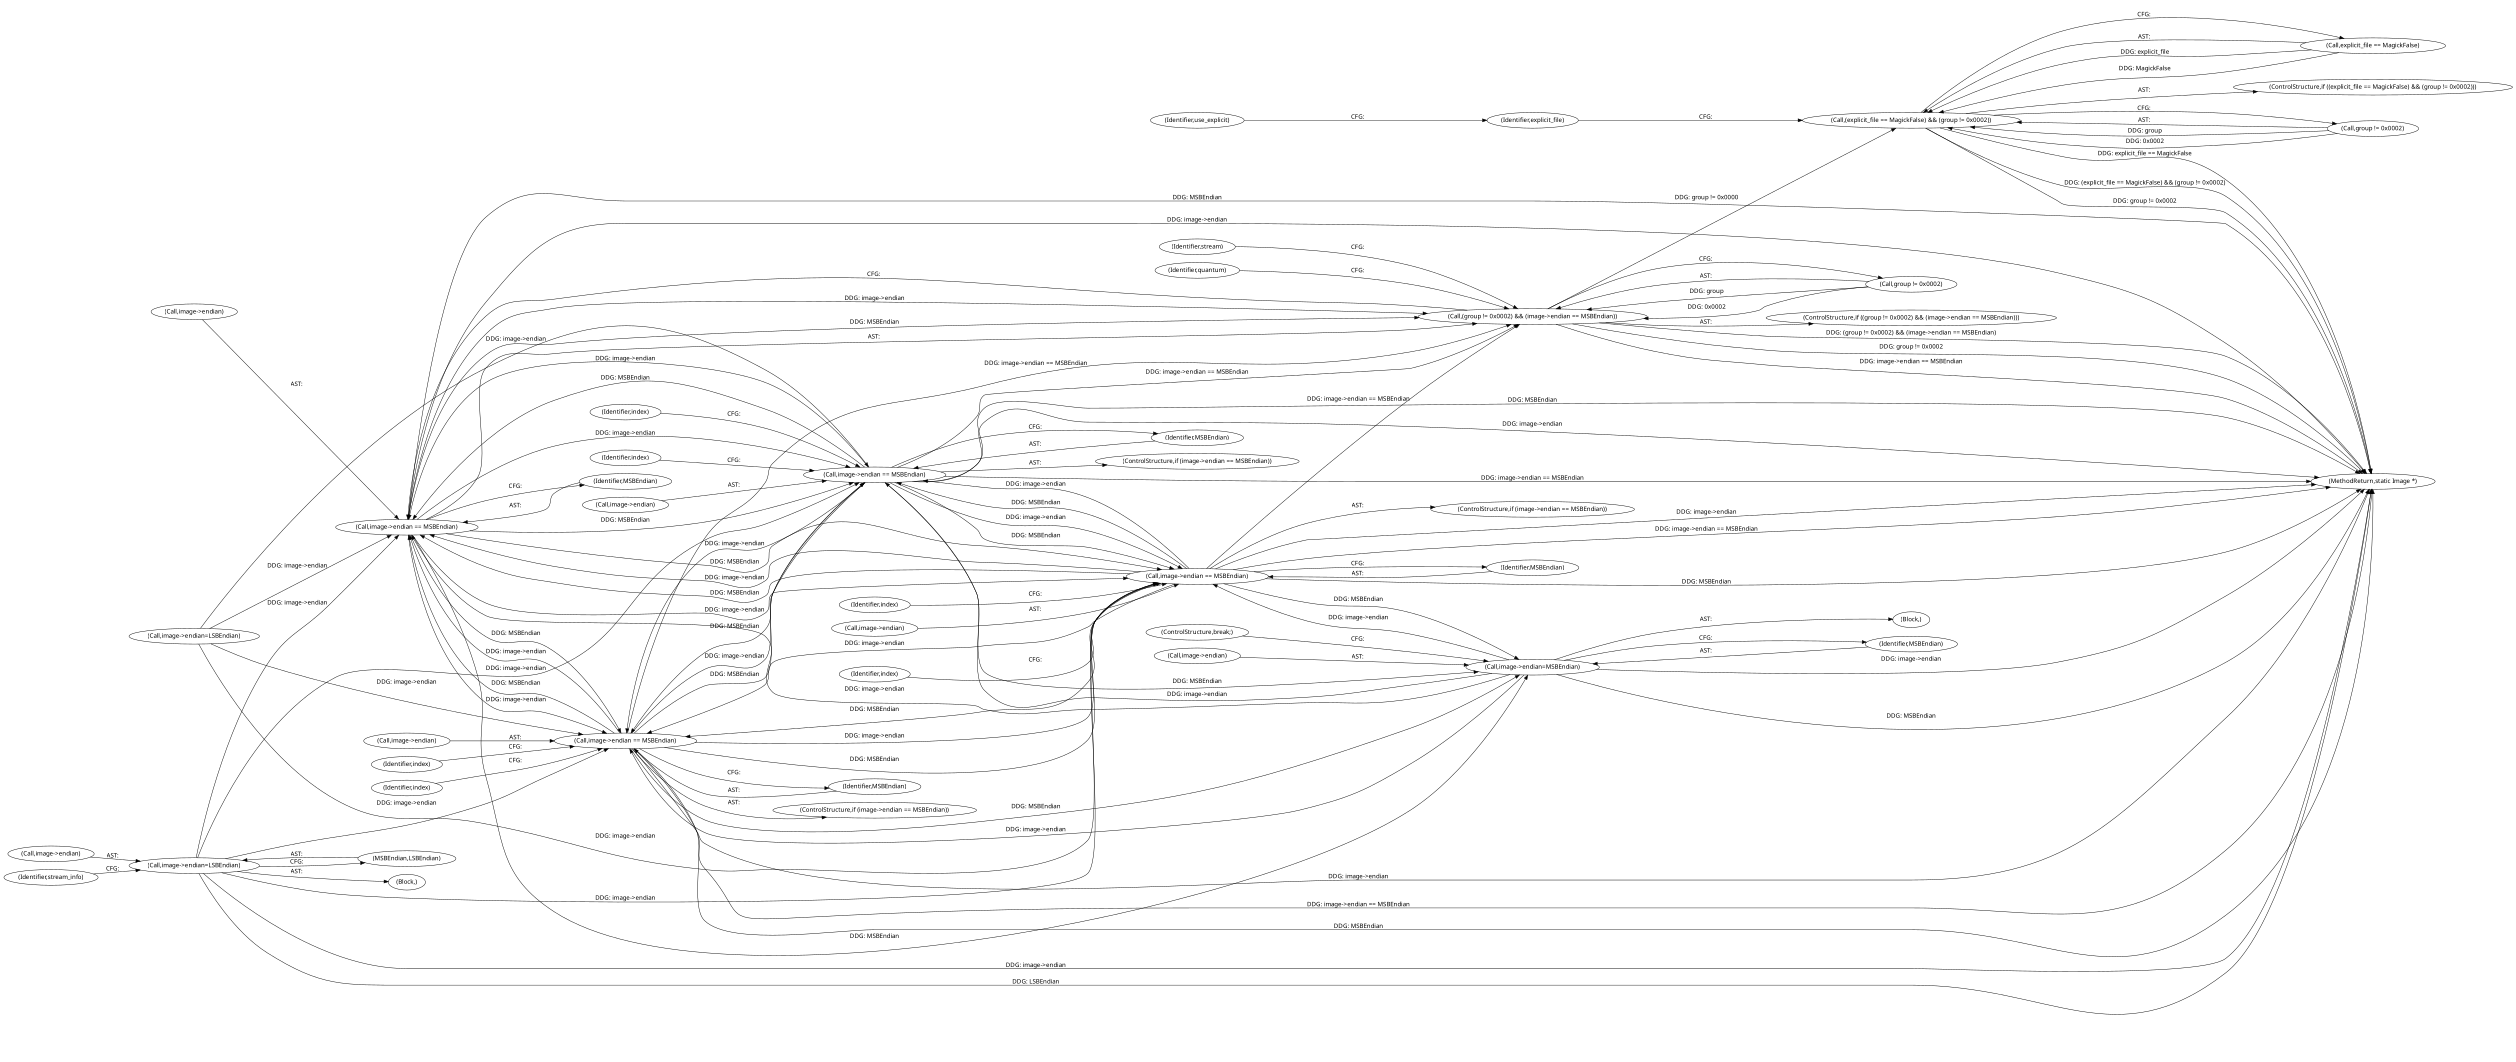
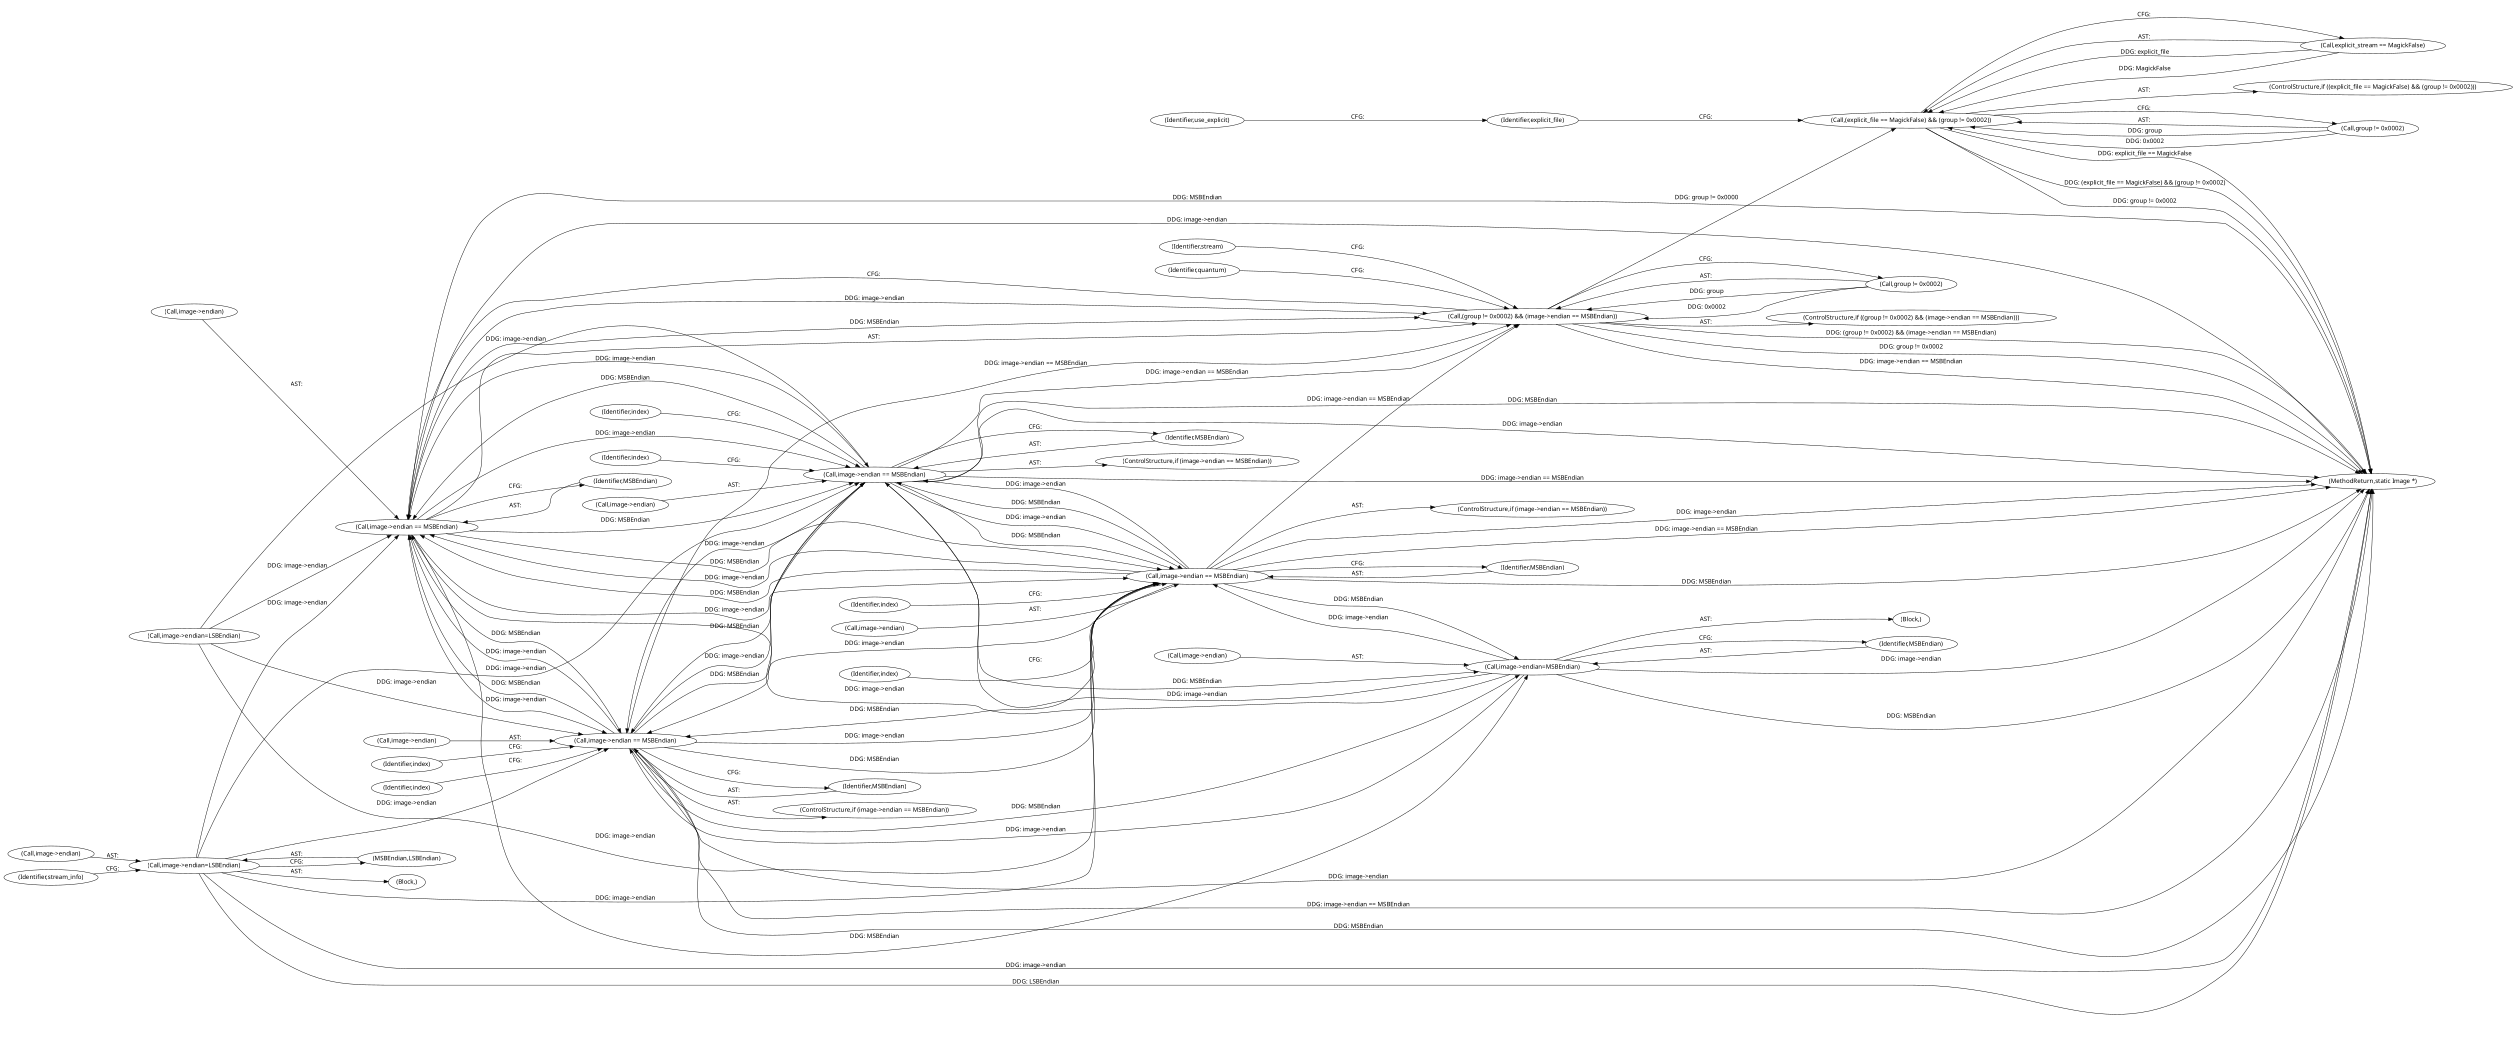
  digraph {
    fontname="Noto Sans"
    rankdir=LR
    node [fontname="Noto Sans"]
    edge [fontname="Noto Sans"]
    n1 [label="(Call,image->endian=LSBEndian)"]
    n2 [label="(Call,image->endian == MSBEndian)"]
    n3 [label="(Call,image->endian == MSBEndian)"]
    n4 [label="(Call,image->endian == MSBEndian)"]
    n5 [label="(Call,image->endian == MSBEndian)"]
    n6 [label="(MethodReturn,static Image *)"]
    n7 [label="(MSBEndian,LSBEndian)"]
    n8 [label="(Block,)"]
    n9 [label="(Call,(group != 0x0002) && (image->endian == MSBEndian))"]
    n10 [label="(Call,image->endian=MSBEndian)"]
    n11 [label="(Identifier,MSBEndian)"]
    n12 [label="(Identifier,MSBEndian)"]
    n13 [label="(ControlStructure,if (image->endian == MSBEndian))"]
    n14 [label="(Identifier,MSBEndian)"]
    n15 [label="(ControlStructure,if (image->endian == MSBEndian))"]
    n16 [label="(ControlStructure,if (image->endian == MSBEndian))"]
    n17 [label="(Identifier,MSBEndian)"]
    n18 [label="(Call,(explicit_file == MagickFalse) && (group != 0x0002))"]
    n19 [label="(ControlStructure,if ((group != 0x0002) && (image->endian == MSBEndian)))"]
    n20 [label="(Call,group != 0x0002)"]
    n21 [label="(Identifier,MSBEndian)"]
    n22 [label="(Block,)"]
-   n23 [label="(Call,explicit_file == MagickFalse)"]
+   n23 [label="(Call,explicit_stream == MagickFalse)"]
    n24 [label="(Call,group != 0x0002)"]
    n25 [label="(ControlStructure,if ((explicit_file == MagickFalse) && (group != 0x0002)))"]
    n26 [label="(Call,image->endian)"]
    n27 [label="(Identifier,index)"]
    n28 [label="(Identifier,index)"]
    n29 [label="(Identifier,index)"]
    n30 [label="(Identifier,index)"]
    n31 [label="(Call,image->endian=LSBEndian)"]
    n32 [label="(Identifier,explicit_file)"]
    n33 [label="(Call,image->endian)"]
    n34 [label="(Identifier,index)"]
-   n35 [label="(ControlStructure,break;)"]
    n36 [label="(Identifier,use_explicit)"]
    n37 [label="(Call,image->endian)"]
    n38 [label="(Identifier,stream_info)"]
    n39 [label="(Identifier,index)"]
    n40 [label="(Identifier,stream)"]
    n41 [label="(Call,image->endian)"]
    n42 [label="(Call,image->endian)"]
    n43 [label="(Identifier,quantum)"]
    n44 [label="(Call,image->endian)"]
    n1 -> n2 [label="DDG: image->endian"]
    n1 -> n3 [label="DDG: image->endian"]
    n1 -> n4 [label="DDG: image->endian"]
    n1 -> n5 [label="DDG: image->endian"]
    n1 -> n6 [label="DDG: image->endian"]
    n1 -> n6 [label="DDG: LSBEndian"]
    n1 -> n7 [label="CFG: "]
    n1 -> n8 [label="AST: "]
    n2 -> n3 [label="DDG: image->endian"]
    n2 -> n3 [label="DDG: MSBEndian"]
    n2 -> n4 [label="DDG: image->endian"]
    n2 -> n4 [label="DDG: MSBEndian"]
    n2 -> n5 [label="DDG: image->endian"]
    n2 -> n5 [label="DDG: MSBEndian"]
    n2 -> n6 [label="DDG: MSBEndian"]
    n2 -> n6 [label="DDG: image->endian"]
    n2 -> n9 [label="AST: "]
    n2 -> n9 [label="DDG: image->endian"]
    n2 -> n9 [label="DDG: MSBEndian"]
    n2 -> n10 [label="DDG: MSBEndian"]
    n2 -> n11 [label="CFG: "]
    n3 -> n2 [label="DDG: image->endian"]
    n3 -> n2 [label="DDG: MSBEndian"]
    n3 -> n4 [label="DDG: image->endian"]
    n3 -> n4 [label="DDG: MSBEndian"]
    n3 -> n5 [label="DDG: image->endian"]
    n3 -> n5 [label="DDG: MSBEndian"]
    n3 -> n6 [label="DDG: image->endian"]
    n3 -> n6 [label="DDG: image->endian == MSBEndian"]
    n3 -> n6 [label="DDG: MSBEndian"]
    n3 -> n9 [label="DDG: image->endian == MSBEndian"]
    n3 -> n10 [label="DDG: MSBEndian"]
    n3 -> n12 [label="CFG: "]
    n3 -> n13 [label="AST: "]
    n4 -> n2 [label="DDG: image->endian"]
    n4 -> n2 [label="DDG: MSBEndian"]
    n4 -> n3 [label="DDG: image->endian"]
    n4 -> n3 [label="DDG: MSBEndian"]
    n4 -> n5 [label="DDG: image->endian"]
    n4 -> n5 [label="DDG: MSBEndian"]
    n4 -> n6 [label="DDG: MSBEndian"]
    n4 -> n6 [label="DDG: image->endian"]
    n4 -> n6 [label="DDG: image->endian == MSBEndian"]
    n4 -> n9 [label="DDG: image->endian == MSBEndian"]
    n4 -> n10 [label="DDG: MSBEndian"]
    n4 -> n14 [label="CFG: "]
    n4 -> n15 [label="AST: "]
    n5 -> n2 [label="DDG: image->endian"]
    n5 -> n2 [label="DDG: MSBEndian"]
    n5 -> n3 [label="DDG: image->endian"]
    n5 -> n3 [label="DDG: MSBEndian"]
    n5 -> n4 [label="DDG: image->endian"]
    n5 -> n4 [label="DDG: MSBEndian"]
    n5 -> n6 [label="DDG: image->endian"]
    n5 -> n6 [label="DDG: MSBEndian"]
    n5 -> n6 [label="DDG: image->endian == MSBEndian"]
    n5 -> n9 [label="DDG: image->endian == MSBEndian"]
    n5 -> n10 [label="DDG: MSBEndian"]
    n5 -> n16 [label="AST: "]
    n5 -> n17 [label="CFG: "]
    n7 -> n1 [label="AST: "]
    n9 -> n2 [label="CFG: "]
    n9 -> n6 [label="DDG: (group != 0x0002) && (image->endian == MSBEndian)"]
    n9 -> n6 [label="DDG: group != 0x0002"]
    n9 -> n6 [label="DDG: image->endian == MSBEndian"]
    n9 -> n18 [label="DDG: group != 0x0000"]
    n9 -> n19 [label="AST: "]
    n9 -> n20 [label="CFG: "]
    n10 -> n2 [label="DDG: image->endian"]
    n10 -> n3 [label="DDG: image->endian"]
    n10 -> n4 [label="DDG: image->endian"]
    n10 -> n5 [label="DDG: image->endian"]
    n10 -> n6 [label="DDG: image->endian"]
    n10 -> n6 [label="DDG: MSBEndian"]
    n10 -> n21 [label="CFG: "]
    n10 -> n22 [label="AST: "]
    n11 -> n2 [label="AST: "]
    n12 -> n3 [label="AST: "]
    n14 -> n4 [label="AST: "]
    n17 -> n5 [label="AST: "]
    n18 -> n6 [label="DDG: (explicit_file == MagickFalse) && (group != 0x0002)"]
    n18 -> n6 [label="DDG: group != 0x0002"]
    n18 -> n6 [label="DDG: explicit_file == MagickFalse"]
    n18 -> n23 [label="CFG: "]
    n18 -> n24 [label="CFG: "]
    n18 -> n25 [label="AST: "]
    n20 -> n9 [label="AST: "]
    n20 -> n9 [label="DDG: group"]
    n20 -> n9 [label="DDG: 0x0002"]
    n21 -> n10 [label="AST: "]
    n23 -> n18 [label="AST: "]
    n23 -> n18 [label="DDG: explicit_file"]
    n23 -> n18 [label="DDG: MagickFalse"]
    n24 -> n18 [label="AST: "]
    n24 -> n18 [label="DDG: group"]
    n24 -> n18 [label="DDG: 0x0002"]
    n26 -> n1 [label="AST: "]
    n27 -> n3 [label="CFG: "]
    n28 -> n4 [label="CFG: "]
    n29 -> n5 [label="CFG: "]
    n30 -> n3 [label="CFG: "]
    n31 -> n2 [label="DDG: image->endian"]
    n31 -> n3 [label="DDG: image->endian"]
    n31 -> n4 [label="DDG: image->endian"]
    n31 -> n5 [label="DDG: image->endian"]
    n32 -> n18 [label="CFG: "]
    n33 -> n3 [label="AST: "]
    n34 -> n4 [label="CFG: "]
-   n35 -> n10 [label="CFG: "]
    n36 -> n32 [label="CFG: "]
    n37 -> n2 [label="AST: "]
    n38 -> n1 [label="CFG: "]
    n39 -> n5 [label="CFG: "]
    n40 -> n9 [label="CFG: "]
    n41 -> n5 [label="AST: "]
    n42 -> n10 [label="AST: "]
    n43 -> n9 [label="CFG: "]
    n44 -> n4 [label="AST: "]
  }
